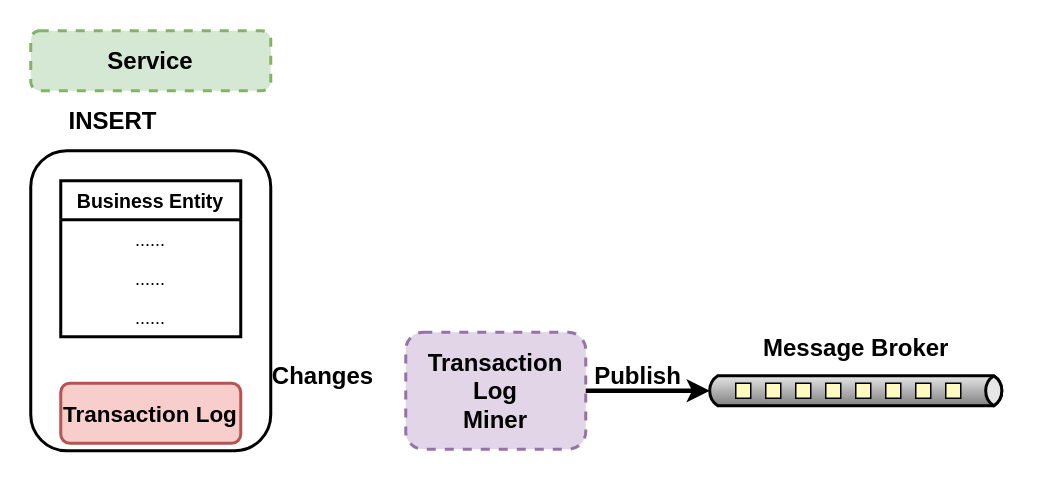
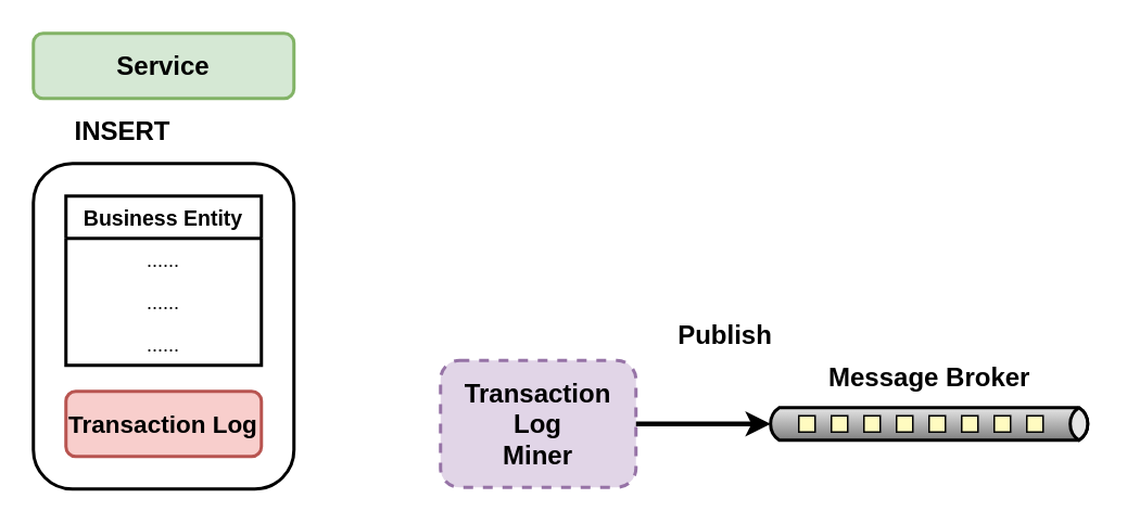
  <mxCell id="0" />
  <mxCell id="1" parent="0" />
  <mxCell id="2" value="" style="rounded=1;whiteSpace=wrap;html=1;strokeWidth=2;align=left;verticalAlign=top;" vertex="1" parent="1"><mxGeometry x="20" y="100" width="160" height="200" as="geometry" /></mxCell>
- <mxCell id="3" value="&lt;font style=&quot;font-size: 16px&quot;&gt;&lt;b&gt;Service&lt;/b&gt;&lt;/font&gt;" style="rounded=1;whiteSpace=wrap;html=1;strokeWidth=2;fontSize=13;align=center;fillColor=#d5e8d4;strokeColor=#82b366;dashed=1;" vertex="1" parent="1"><mxGeometry x="20" y="20" width="160" height="40" as="geometry" /></mxCell>
+ <mxCell id="3" value="&lt;font style=&quot;font-size: 16px&quot;&gt;&lt;b&gt;Service&lt;/b&gt;&lt;/font&gt;" style="rounded=1;whiteSpace=wrap;html=1;strokeWidth=2;fontSize=13;align=center;fillColor=#d5e8d4;strokeColor=#82b366;" vertex="1" parent="1"><mxGeometry x="20" y="20" width="160" height="40" as="geometry" /></mxCell>
  <mxCell id="4" value="INSERT" style="text;html=1;strokeColor=none;fillColor=none;align=center;verticalAlign=middle;whiteSpace=wrap;rounded=0;fontSize=16;fontStyle=1" vertex="1" parent="1"><mxGeometry x="35" y="70" width="80" height="20" as="geometry" /></mxCell>
  <mxCell id="5" value="&lt;font style=&quot;font-size: 16px&quot;&gt;&lt;b&gt;Transaction Log &lt;br&gt;Miner&lt;/b&gt;&lt;/font&gt;" style="rounded=1;whiteSpace=wrap;html=1;strokeWidth=2;align=center;verticalAlign=middle;fillColor=#e1d5e7;strokeColor=#9673a6;dashed=1;" vertex="1" parent="1"><mxGeometry x="270" y="221" width="120" height="78" as="geometry" /></mxCell>
  <mxCell id="6" value="" style="strokeWidth=2;outlineConnect=0;dashed=0;align=center;html=1;fontSize=8;shape=mxgraph.eip.dataChannel;verticalLabelPosition=bottom;labelBackgroundColor=#ffffff;verticalAlign=top;fillColor=#ffffff;" vertex="1" parent="1"><mxGeometry x="470" y="250" width="200" height="20" as="geometry" /></mxCell>
- <mxCell id="7" value="&lt;b&gt;Changes&lt;/b&gt;" style="text;html=1;strokeColor=none;fillColor=none;align=center;verticalAlign=middle;whiteSpace=wrap;rounded=0;dashed=1;fontSize=16;" vertex="1" parent="1"><mxGeometry x="180" y="240" width="70" height="20" as="geometry" /></mxCell>
  <mxCell id="8" value="" style="endArrow=classic;html=1;strokeWidth=3;fontSize=16;entryX=0;entryY=0.5;entryDx=2.7;entryDy=0;entryPerimeter=0;exitX=1;exitY=0.5;exitDx=0;exitDy=0;" edge="1" parent="1" source="5" target="6"><mxGeometry width="50" height="50" relative="1" as="geometry"><mxPoint x="380" y="230" as="sourcePoint" /><mxPoint x="430" y="180" as="targetPoint" /></mxGeometry></mxCell>
- <mxCell id="9" value="&lt;b&gt;Publish&lt;/b&gt;" style="text;html=1;strokeColor=none;fillColor=none;align=center;verticalAlign=middle;whiteSpace=wrap;rounded=0;dashed=1;fontSize=16;" vertex="1" parent="1"><mxGeometry x="390" y="240" width="70" height="20" as="geometry" /></mxCell>
+ <mxCell id="9" value="&lt;b&gt;Publish&lt;/b&gt;" style="text;html=1;strokeColor=none;fillColor=none;align=center;verticalAlign=middle;whiteSpace=wrap;rounded=0;dashed=1;fontSize=16;" vertex="1" parent="1"><mxGeometry x="410" y="195" width="70" height="20" as="geometry" /></mxCell>
  <mxCell id="10" value="Message Broker" style="text;html=1;strokeColor=none;fillColor=none;align=center;verticalAlign=middle;whiteSpace=wrap;rounded=0;dashed=1;fontSize=16;fontStyle=1" vertex="1" parent="1"><mxGeometry x="497.5" y="221" width="145" height="20" as="geometry" /></mxCell>
- <mxCell id="11" value="&lt;b&gt;&lt;font style=&quot;font-size: 15px&quot;&gt;Transaction Log&lt;/font&gt;&lt;/b&gt;" style="rounded=1;whiteSpace=wrap;html=1;strokeColor=#b85450;strokeWidth=2;fillColor=#f8cecc;fontSize=16;align=center;" vertex="1" parent="1"><mxGeometry x="40" y="255" width="120" height="40" as="geometry" /></mxCell>
+ <mxCell id="11" value="&lt;b&gt;&lt;font style=&quot;font-size: 15px&quot;&gt;Transaction Log&lt;/font&gt;&lt;/b&gt;" style="rounded=1;whiteSpace=wrap;html=1;strokeColor=#b85450;strokeWidth=2;fillColor=#f8cecc;fontSize=16;align=center;" vertex="1" parent="1"><mxGeometry x="40" y="240" width="120" height="40" as="geometry" /></mxCell>
  <mxCell id="12" value="Business Entity" style="swimlane;fontStyle=1;childLayout=stackLayout;horizontal=1;startSize=26;fillColor=none;horizontalStack=0;resizeParent=1;resizeParentMax=0;resizeLast=0;collapsible=1;marginBottom=0;strokeWidth=2;fontSize=13;" vertex="1" parent="1"><mxGeometry x="40" y="120" width="120" height="104" as="geometry" /></mxCell>
  <mxCell id="13" value="......" style="text;strokeColor=none;fillColor=none;align=center;verticalAlign=top;spacingLeft=4;spacingRight=4;overflow=hidden;rotatable=0;points=[[0,0.5],[1,0.5]];portConstraint=eastwest;" vertex="1" parent="12"><mxGeometry y="26" width="120" height="26" as="geometry" /></mxCell>
  <mxCell id="14" value="......" style="text;strokeColor=none;fillColor=none;align=center;verticalAlign=top;spacingLeft=4;spacingRight=4;overflow=hidden;rotatable=0;points=[[0,0.5],[1,0.5]];portConstraint=eastwest;" vertex="1" parent="12"><mxGeometry y="52" width="120" height="26" as="geometry" /></mxCell>
  <mxCell id="15" value="......" style="text;strokeColor=none;fillColor=none;align=center;verticalAlign=top;spacingLeft=4;spacingRight=4;overflow=hidden;rotatable=0;points=[[0,0.5],[1,0.5]];portConstraint=eastwest;" vertex="1" parent="12"><mxGeometry y="78" width="120" height="26" as="geometry" /></mxCell>
